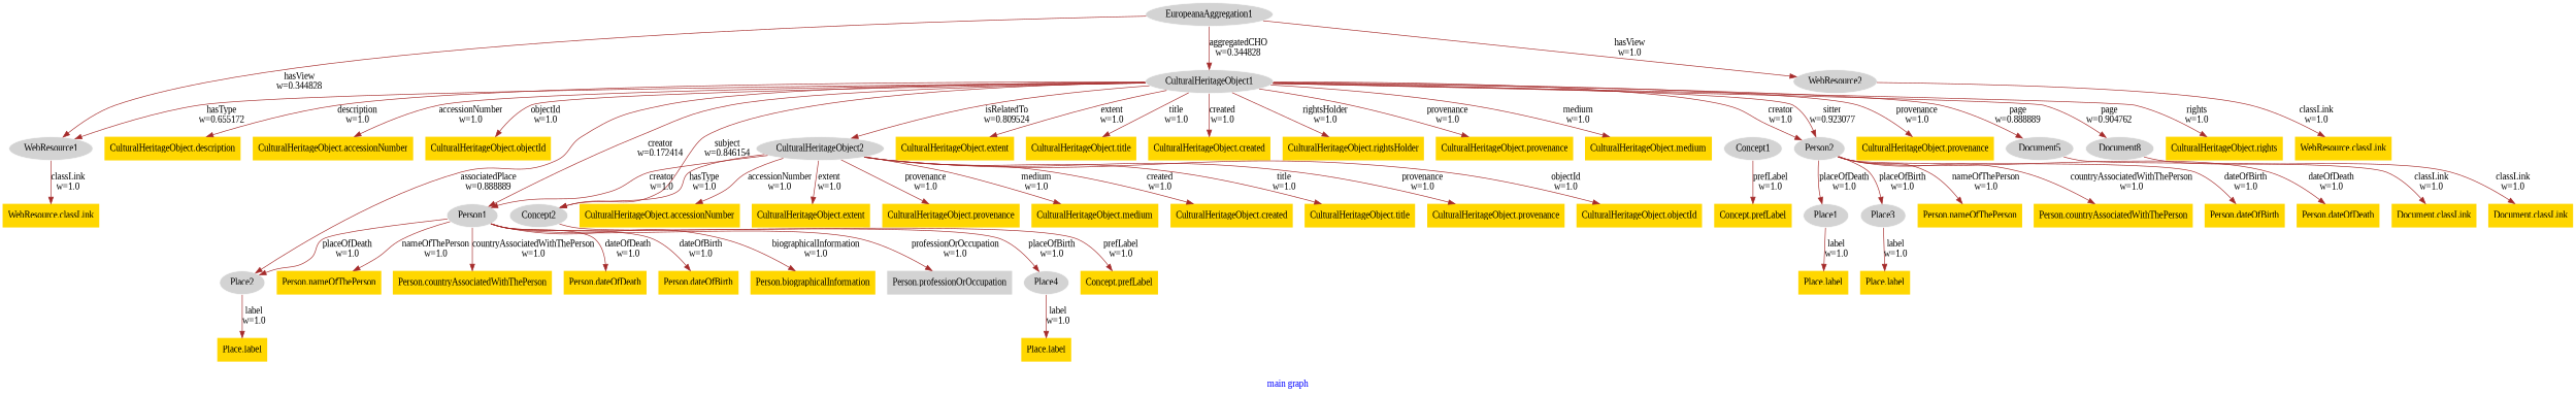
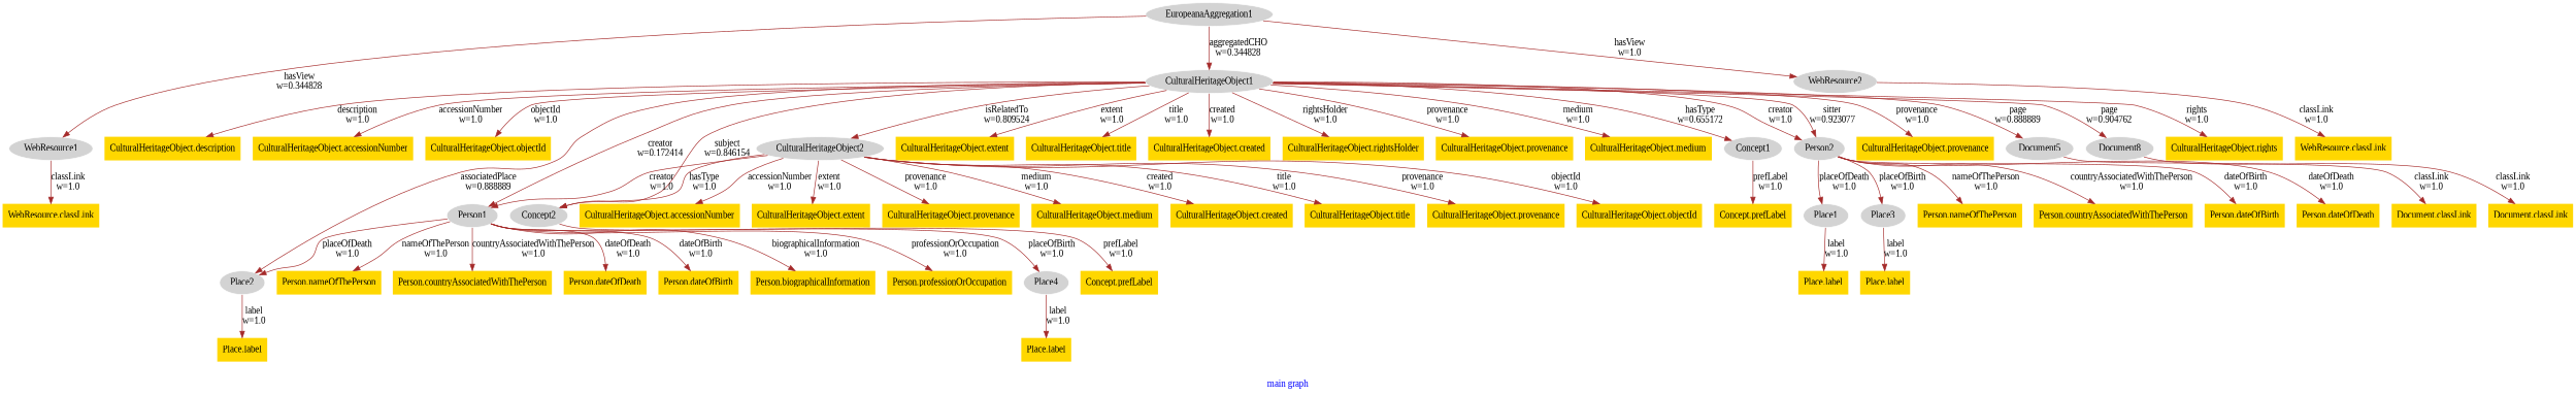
  digraph {
    fontcolor=blue
    fontname="Liberation Serif"
    label="main graph"
    remincross=true
    node [fillcolor=gold fontname="Liberation Serif" style=filled shape=plaintext]
    edge [color=brown fontcolor=black fontname="Liberation Serif"]
    n1 [color=white fillcolor=lightgray label=EuropeanaAggregation1 shape=""]
    n2 [color=white fillcolor=lightgray label=CulturalHeritageObject1 shape=""]
    n3 [color=white fillcolor=lightgray label=WebResource1 shape=""]
    n4 [color=white fillcolor=lightgray label=WebResource2 shape=""]
    n5 [label="CulturalHeritageObject.description"]
    n6 [label="CulturalHeritageObject.accessionNumber"]
    n7 [label="CulturalHeritageObject.objectId"]
    n8 [color=white fillcolor=lightgray label=Person1 shape=""]
    n9 [label="CulturalHeritageObject.extent"]
    n10 [label="CulturalHeritageObject.title"]
    n11 [label="CulturalHeritageObject.created"]
    n12 [label="CulturalHeritageObject.rightsHolder"]
    n13 [label="CulturalHeritageObject.provenance"]
    n14 [label="CulturalHeritageObject.medium"]
    n15 [color=white fillcolor=lightgray label=Concept1 shape=""]
    n16 [color=white fillcolor=lightgray label=CulturalHeritageObject2 shape=""]
    n17 [color=white fillcolor=lightgray label=Concept2 shape=""]
    n18 [color=white fillcolor=lightgray label=Person2 shape=""]
    n19 [color=white fillcolor=lightgray label=Place2 shape=""]
    n20 [label="CulturalHeritageObject.provenance"]
    n21 [color=white fillcolor=lightgray label=Document5 shape=""]
    n22 [color=white fillcolor=lightgray label=Document8 shape=""]
    n23 [label="CulturalHeritageObject.rights"]
    n24 [label="WebResource.classLink"]
    n25 [label="WebResource.classLink"]
    n26 [label="Person.nameOfThePerson"]
    n27 [label="Person.countryAssociatedWithThePerson"]
    n28 [label="Person.dateOfDeath"]
    n29 [label="Person.dateOfBirth"]
    n30 [label="Person.biographicalInformation"]
-   n31 [fillcolor=lightgray label="Person.professionOrOccupation"]
+   n31 [label="Person.professionOrOccupation"]
    n32 [color=white fillcolor=lightgray label=Place4 shape=""]
    n33 [label="Concept.prefLabel"]
    n34 [label="CulturalHeritageObject.accessionNumber"]
    n35 [label="CulturalHeritageObject.extent"]
    n36 [label="CulturalHeritageObject.provenance"]
    n37 [label="CulturalHeritageObject.medium"]
    n38 [label="CulturalHeritageObject.created"]
    n39 [label="CulturalHeritageObject.title"]
    n40 [label="CulturalHeritageObject.provenance"]
    n41 [label="CulturalHeritageObject.objectId"]
    n42 [label="Concept.prefLabel"]
    n43 [color=white fillcolor=lightgray label=Place1 shape=""]
    n44 [color=white fillcolor=lightgray label=Place3 shape=""]
    n45 [label="Person.nameOfThePerson"]
    n46 [label="Person.countryAssociatedWithThePerson"]
    n47 [label="Person.dateOfBirth"]
    n48 [label="Person.dateOfDeath"]
    n49 [label="Place.label"]
    n50 [label="Document.classLink"]
    n51 [label="Document.classLink"]
    n52 [label="Place.label"]
    n53 [label="Place.label"]
    n54 [label="Place.label"]
    n1 -> n2 [label="aggregatedCHO\nw=0.344828"]
    n1 -> n3 [label="hasView\nw=0.344828"]
    n1 -> n4 [label="hasView\nw=1.0"]
    n2 -> n5 [label="description\nw=1.0"]
    n2 -> n6 [label="accessionNumber\nw=1.0"]
    n2 -> n7 [label="objectId\nw=1.0"]
    n2 -> n8 [label="creator\nw=0.172414"]
    n2 -> n9 [label="extent\nw=1.0"]
    n2 -> n10 [label="title\nw=1.0"]
    n2 -> n11 [label="created\nw=1.0"]
    n2 -> n12 [label="rightsHolder\nw=1.0"]
    n2 -> n13 [label="provenance\nw=1.0"]
    n2 -> n14 [label="medium\nw=1.0"]
-   n2 -> n3 [label="hasType\nw=0.655172"]
+   n2 -> n15 [label="hasType\nw=0.655172"]
    n2 -> n16 [label="isRelatedTo\nw=0.809524"]
    n2 -> n17 [label="subject\nw=0.846154"]
    n2 -> n18 [label="creator\nw=1.0"]
    n2 -> n18 [label="sitter\nw=0.923077"]
    n2 -> n19 [label="associatedPlace\nw=0.888889"]
    n2 -> n20 [label="provenance\nw=1.0"]
    n2 -> n21 [label="page\nw=0.888889"]
    n2 -> n22 [label="page\nw=0.904762"]
    n2 -> n23 [label="rights\nw=1.0"]
    n3 -> n24 [label="classLink\nw=1.0"]
    n4 -> n25 [label="classLink\nw=1.0"]
    n8 -> n19 [label="placeOfDeath\nw=1.0"]
    n8 -> n26 [label="nameOfThePerson\nw=1.0"]
    n8 -> n27 [label="countryAssociatedWithThePerson\nw=1.0"]
    n8 -> n28 [label="dateOfDeath\nw=1.0"]
    n8 -> n29 [label="dateOfBirth\nw=1.0"]
    n8 -> n30 [label="biographicalInformation\nw=1.0"]
    n8 -> n31 [label="professionOrOccupation\nw=1.0"]
    n8 -> n32 [label="placeOfBirth\nw=1.0"]
    n15 -> n33 [label="prefLabel\nw=1.0"]
    n16 -> n8 [label="creator\nw=1.0"]
    n16 -> n17 [label="hasType\nw=1.0"]
    n16 -> n34 [label="accessionNumber\nw=1.0"]
    n16 -> n35 [label="extent\nw=1.0"]
    n16 -> n36 [label="provenance\nw=1.0"]
    n16 -> n37 [label="medium\nw=1.0"]
    n16 -> n38 [label="created\nw=1.0"]
    n16 -> n39 [label="title\nw=1.0"]
    n16 -> n40 [label="provenance\nw=1.0"]
    n16 -> n41 [label="objectId\nw=1.0"]
    n17 -> n42 [label="prefLabel\nw=1.0"]
    n18 -> n43 [label="placeOfDeath\nw=1.0"]
    n18 -> n44 [label="placeOfBirth\nw=1.0"]
    n18 -> n45 [label="nameOfThePerson\nw=1.0"]
    n18 -> n46 [label="countryAssociatedWithThePerson\nw=1.0"]
    n18 -> n47 [label="dateOfBirth\nw=1.0"]
    n18 -> n48 [label="dateOfDeath\nw=1.0"]
    n19 -> n49 [label="label\nw=1.0"]
    n21 -> n50 [label="classLink\nw=1.0"]
    n22 -> n51 [label="classLink\nw=1.0"]
    n32 -> n52 [label="label\nw=1.0"]
    n43 -> n53 [label="label\nw=1.0"]
    n44 -> n54 [label="label\nw=1.0"]
  }
